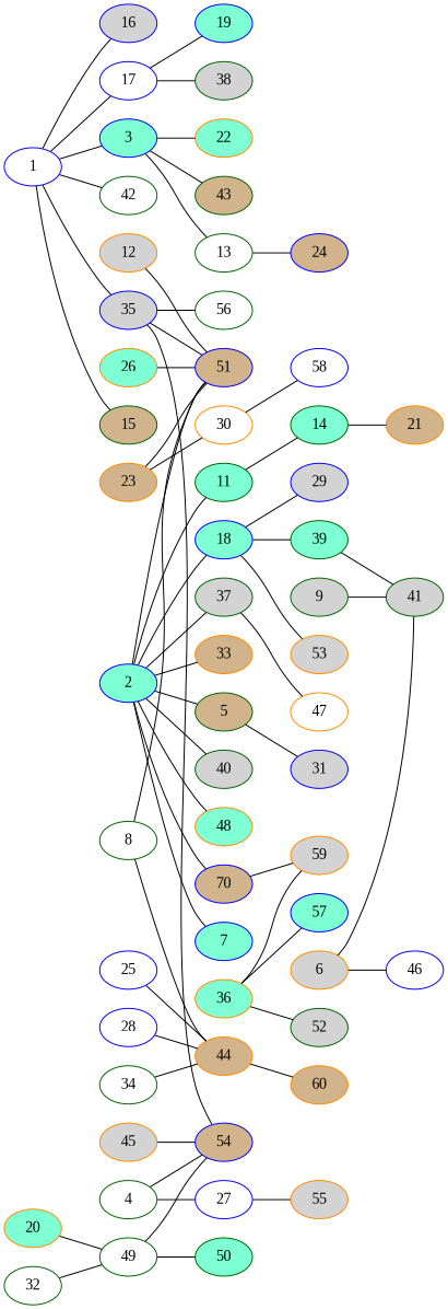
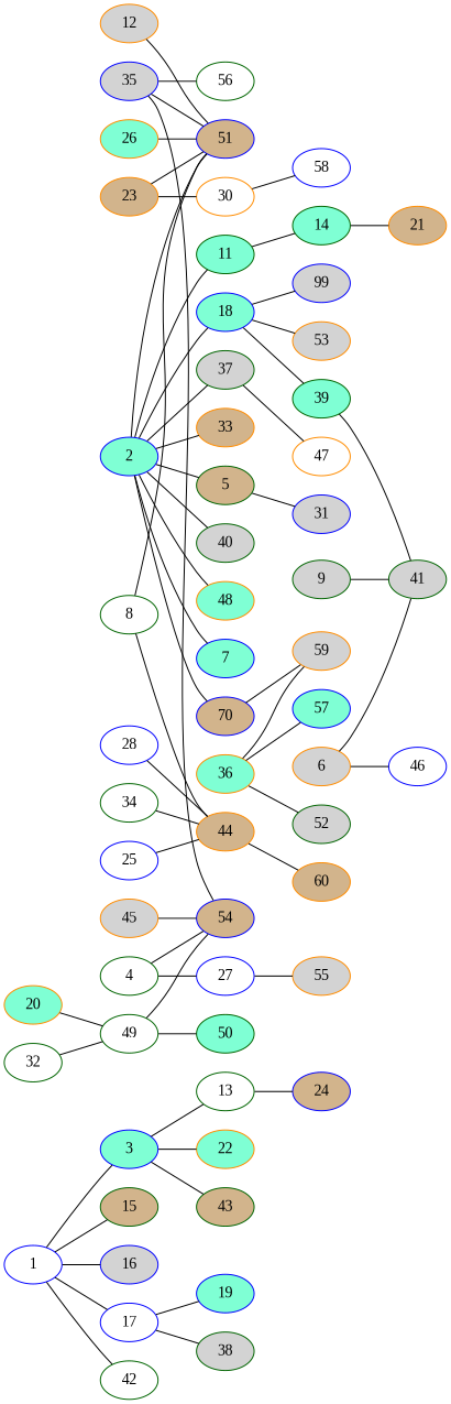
  graph {
    fontname="Liberation Serif"
    rankdir=LR
    node [color=blue fillcolor=white fontname="Liberation Serif" style=filled]
    edge [fontname="Liberation Serif" weight=1.0]
    3 [fillcolor=aquamarine]
    1
    15 [color=darkgreen fillcolor=tan]
    16 [fillcolor=lightgrey]
    17
    35 [fillcolor=lightgrey]
    42 [color=darkgreen]
    13 [color=darkgreen]
    22 [color=darkorange fillcolor=aquamarine]
    43 [color=darkgreen fillcolor=tan]
    19 [fillcolor=aquamarine]
    38 [color=darkgreen fillcolor=lightgrey]
    51 [fillcolor=tan]
    54 [fillcolor=tan]
    56 [color=darkgreen]
    2 [fillcolor=aquamarine]
    5 [color=darkgreen fillcolor=tan]
    7 [fillcolor=aquamarine]
    n19 [fillcolor=tan label=70]
    11 [color=darkgreen fillcolor=aquamarine]
    18 [fillcolor=aquamarine]
    33 [color=darkorange fillcolor=tan]
    37 [color=darkgreen fillcolor=lightgrey]
    40 [color=darkgreen fillcolor=lightgrey]
    48 [color=darkorange fillcolor=aquamarine]
    31 [fillcolor=lightgrey]
    59 [color=darkorange fillcolor=lightgrey]
    14 [color=darkgreen fillcolor=aquamarine]
-   29 [fillcolor=lightgrey]
+   29 [fillcolor=lightgrey label=99]
    39 [color=darkgreen fillcolor=aquamarine]
    53 [color=darkorange fillcolor=lightgrey]
    47 [color=darkorange]
    24 [fillcolor=tan]
    4 [color=darkgreen]
    27
    55 [color=darkorange fillcolor=lightgrey]
    6 [color=darkorange fillcolor=lightgrey]
    41 [color=darkgreen fillcolor=lightgrey]
    46
    8 [color=darkgreen]
    44 [color=darkorange fillcolor=tan]
    60 [color=darkorange fillcolor=tan]
    9 [color=darkgreen fillcolor=lightgrey]
    21 [color=darkorange fillcolor=tan]
    12 [color=darkorange fillcolor=lightgrey]
    20 [color=darkorange fillcolor=aquamarine]
    49 [color=darkgreen]
    50 [color=darkgreen fillcolor=aquamarine]
    23 [color=darkorange fillcolor=tan]
    30 [color=darkorange]
    58
    25
    26 [color=darkorange fillcolor=aquamarine]
    28
    32 [color=darkgreen]
    34 [color=darkgreen]
    36 [color=darkorange fillcolor=aquamarine]
    52 [color=darkgreen fillcolor=lightgrey]
    57 [fillcolor=aquamarine]
    45 [color=darkorange fillcolor=lightgrey]
    3 -- 13
    3 -- 22
    3 -- 43
    1 -- 3
    1 -- 15
    1 -- 16
    1 -- 17
-   1 -- 35
    1 -- 42
    17 -- 19
    17 -- 38
    35 -- 51
    35 -- 54
    35 -- 56
    13 -- 24
    2 -- 51
    2 -- 5
    2 -- 7
    2 -- n19
    2 -- 11
    2 -- 18
    2 -- 33
    2 -- 37
    2 -- 40
    2 -- 48
    5 -- 31
    n19 -- 59
    11 -- 14
    18 -- 29
    18 -- 39
    18 -- 53
    37 -- 47
    14 -- 21
    39 -- 41
    4 -- 54
    4 -- 27
    27 -- 55
    6 -- 41
    6 -- 46
    8 -- 51
    8 -- 44
    44 -- 60
    9 -- 41
    12 -- 51
    20 -- 49
    49 -- 54
    49 -- 50
    23 -- 51
    23 -- 30
    30 -- 58
    25 -- 44
    26 -- 51
    28 -- 44
    32 -- 49
    34 -- 44
    36 -- 59
    36 -- 52
    36 -- 57
    45 -- 54
  }
